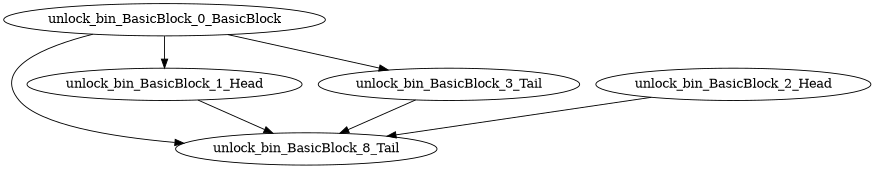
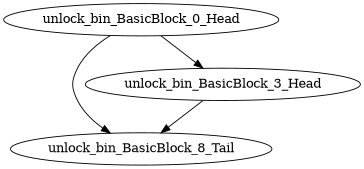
  digraph {
    n1 [label=unlock_bin_BasicBlock_8_Tail]
-   unlock_bin_BasicBlock_0_Head [label=unlock_bin_BasicBlock_0_BasicBlock]
-   unlock_bin_BasicBlock_1_Head
-   unlock_bin_BasicBlock_3_Tail
-   unlock_bin_BasicBlock_2_Head
+   unlock_bin_BasicBlock_0_Head
+   unlock_bin_BasicBlock_3_Tail [label=unlock_bin_BasicBlock_3_Head]
    unlock_bin_BasicBlock_0_Head -> n1
-   unlock_bin_BasicBlock_0_Head -> unlock_bin_BasicBlock_1_Head
    unlock_bin_BasicBlock_0_Head -> unlock_bin_BasicBlock_3_Tail
-   unlock_bin_BasicBlock_1_Head -> n1
    unlock_bin_BasicBlock_3_Tail -> n1
-   unlock_bin_BasicBlock_2_Head -> n1
  }
